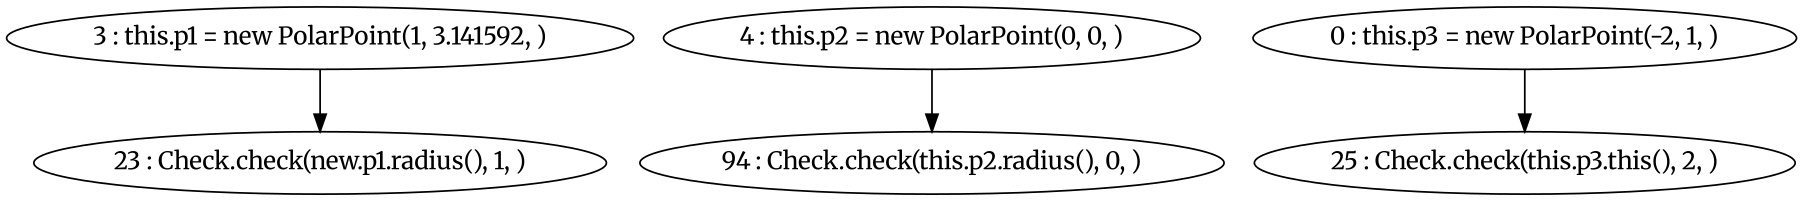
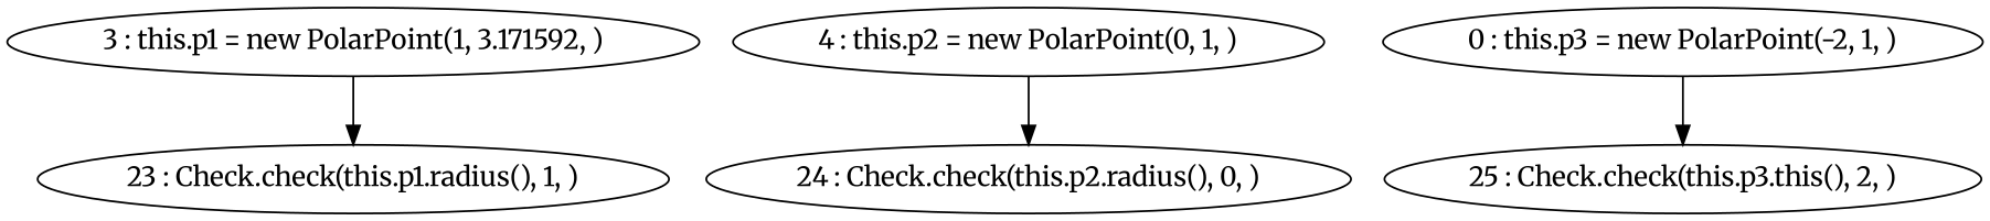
  digraph {
    fontname=Merriweather
    node [fontname=Merriweather]
    edge [fontname=Merriweather]
-   "3 : this.p1 = new PolarPoint(1, 3.141592, )"
-   "23 : Check.check(this.p1.radius(), 1, )" [label="23 : Check.check(new.p1.radius(), 1, )"]
-   "4 : this.p2 = new PolarPoint(0, 0, )"
-   "24 : Check.check(this.p2.radius(), 0, )" [label="94 : Check.check(this.p2.radius(), 0, )"]
+   "3 : this.p1 = new PolarPoint(1, 3.141592, )" [label="3 : this.p1 = new PolarPoint(1, 3.171592, )"]
+   "23 : Check.check(this.p1.radius(), 1, )"
+   "4 : this.p2 = new PolarPoint(0, 0, )" [label="4 : this.p2 = new PolarPoint(0, 1, )"]
+   "24 : Check.check(this.p2.radius(), 0, )"
    n5 [label="0 : this.p3 = new PolarPoint(-2, 1, )"]
    n6 [label="25 : Check.check(this.p3.this(), 2, )"]
    "3 : this.p1 = new PolarPoint(1, 3.141592, )" -> "23 : Check.check(this.p1.radius(), 1, )"
    "4 : this.p2 = new PolarPoint(0, 0, )" -> "24 : Check.check(this.p2.radius(), 0, )"
    n5 -> n6
  }
